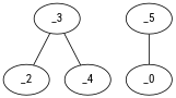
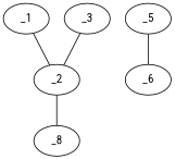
  graph {
    fontname="Roboto Condensed"
    node [charge=0 chem=1 fontname="Roboto Condensed" symbol="C  " y=0.25]
    edge [fontname="Roboto Condensed" valence=1]
+   _1 [x=2]
    _2 [chem=2 symbol="O  " x=2.866 y=-0.25]
+   _8 [x=3.7321]
    _3 [x=4.5981 y=-0.25]
-   _4 [x=5.4641]
    _5 [x=6.3301 y=-0.25]
-   _6 [x=7.1962 label=_0]
+   _6 [x=7.1962]
+   _1 -- _2
+   _2 -- _8
    _3 -- _2 [valence=2]
-   _3 -- _4
    _5 -- _6
  }
